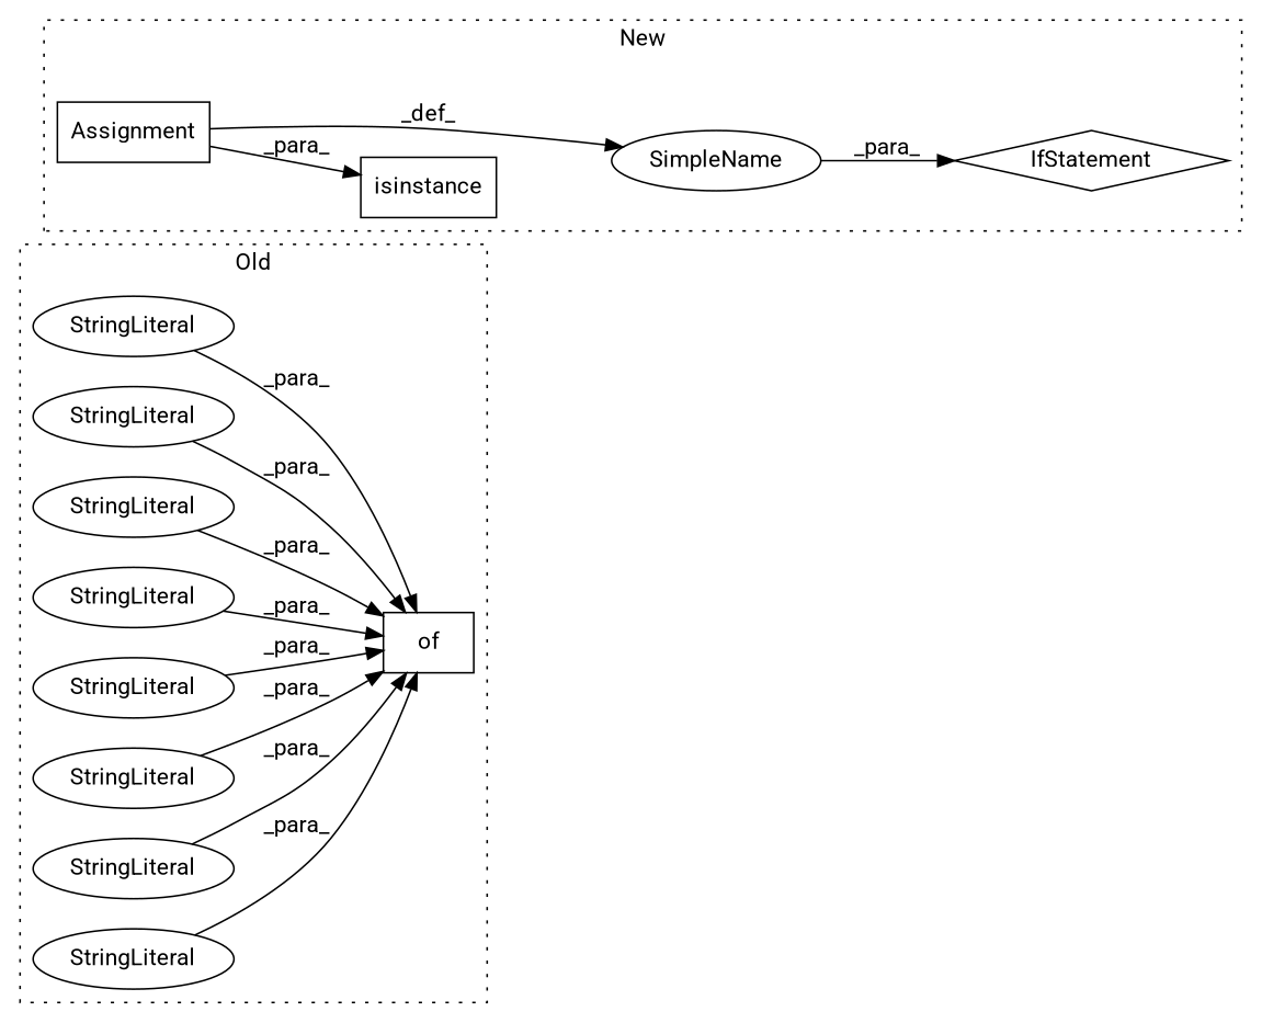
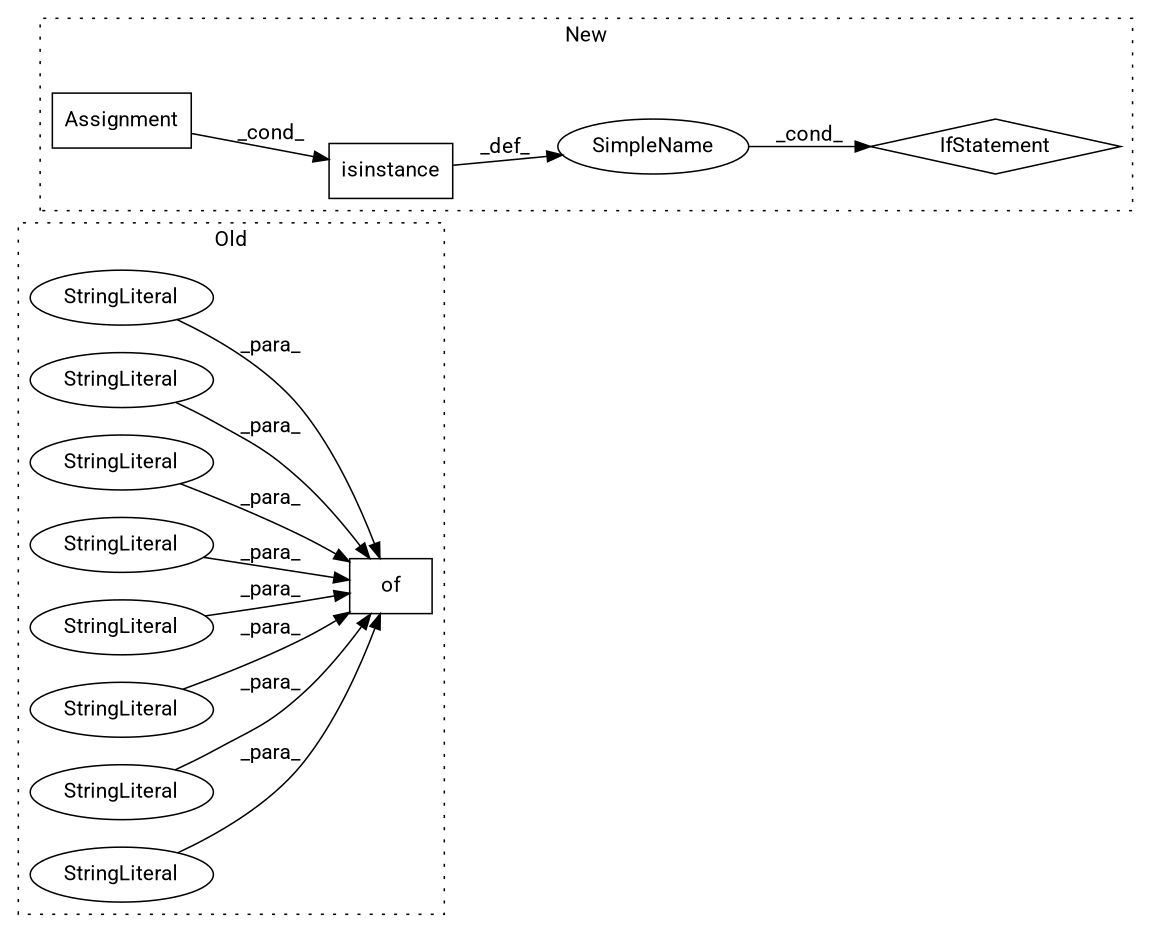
  digraph {
    fontname=Roboto
    rankdir=LR
    node [a=45 fontname=Roboto l=15 shape=ellipse]
    edge [fontname=Roboto]
    n1 [a=32 l="3,1" label=of s="1646,2012" shape=box]
    n2 [l=14 label=StringLiteral s=1905]
    n3 [l=8 label=StringLiteral s=1889]
    n4 [label=StringLiteral s=1777]
    n5 [l=7 label=StringLiteral s=1721]
    n6 [l=8 label=StringLiteral s=1864]
    n7 [l=5 label=StringLiteral s=1819]
    n8 [l=10 label=StringLiteral s=1684]
    n9 [label=StringLiteral s=1961]
    n10 [a=32 l="11,1" label=isinstance s="2126,2161" shape=box]
    n11 [a=25 l="4,2" label=IfStatement s="2121,2162" shape=diamond]
    n12 [a=42 label=SimpleName l=""]
    n13 [a=22 label=Assignment s=2146 shape=box]
    subgraph cluster_1 {
      label=Old
      style=dotted
      n1
      n2
      n3
      n4
      n5
      n6
      n7
      n8
      n9
    }
    subgraph cluster_2 {
      label=New
      style=dotted
      n10
      n11
      n12
      n13
    }
    n2 -> n1 [label=_para_]
    n3 -> n1 [label=_para_]
    n4 -> n1 [label=_para_]
    n5 -> n1 [label=_para_]
    n6 -> n1 [label=_para_]
    n7 -> n1 [label=_para_]
    n8 -> n1 [label=_para_]
    n9 -> n1 [label=_para_]
-   n13 -> n12 [label=_def_]
-   n12 -> n11 [label=_para_]
-   n13 -> n10 [label=_para_]
+   n10 -> n12 [label=_def_]
+   n12 -> n11 [label=_cond_]
+   n13 -> n10 [label=_cond_]
  }
